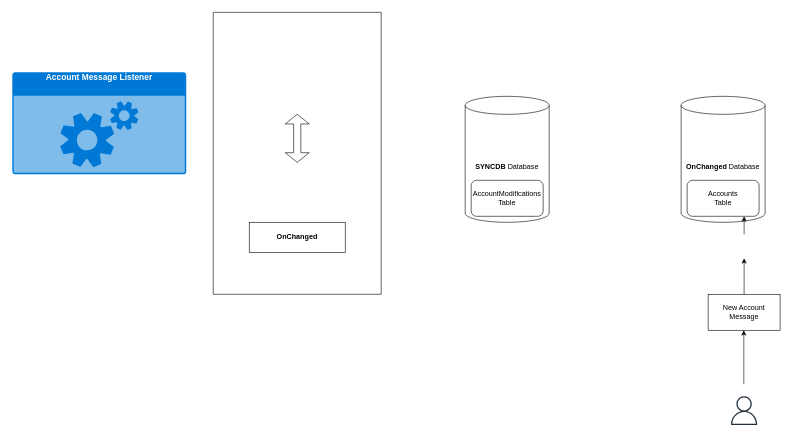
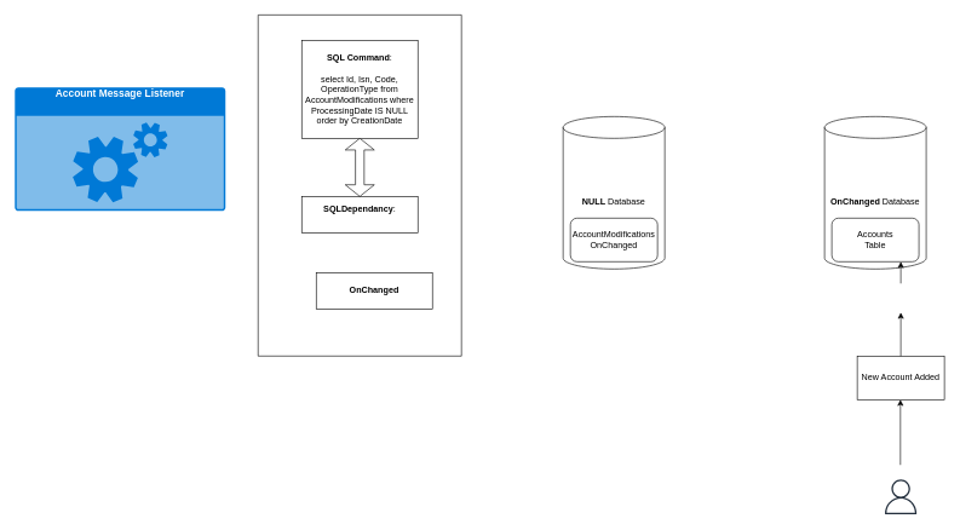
  <mxCell id="0" />
  <mxCell id="1" parent="0" />
  <mxCell id="2" value="&lt;b&gt;OnChanged &lt;/b&gt;Database" style="shape=cylinder3;whiteSpace=wrap;html=1;boundedLbl=1;backgroundOutline=1;size=15;" vertex="1" parent="1"><mxGeometry x="1135" y="160" width="140" height="210" as="geometry" /></mxCell>
  <mxCell id="3" value="Accounts &lt;br&gt;Table" style="rounded=1;whiteSpace=wrap;html=1;" vertex="1" parent="1"><mxGeometry x="1145" y="300" width="120" height="60" as="geometry" /></mxCell>
- <mxCell id="4" value="&lt;b&gt;SYNCDB&lt;/b&gt; Database" style="shape=cylinder3;whiteSpace=wrap;html=1;boundedLbl=1;backgroundOutline=1;size=15;" vertex="1" parent="1"><mxGeometry x="775" y="160" width="140" height="210" as="geometry" /></mxCell>
- <mxCell id="5" value="AccountModifications &lt;br&gt;Table" style="rounded=1;whiteSpace=wrap;html=1;" vertex="1" parent="1"><mxGeometry x="785" y="300" width="120" height="60" as="geometry" /></mxCell>
+ <mxCell id="4" value="&lt;b&gt;NULL&lt;/b&gt; Database" style="shape=cylinder3;whiteSpace=wrap;html=1;boundedLbl=1;backgroundOutline=1;size=15;" vertex="1" parent="1"><mxGeometry x="775" y="160" width="140" height="210" as="geometry" /></mxCell>
+ <mxCell id="5" value="AccountModifications &lt;br&gt;OnChanged" style="rounded=1;whiteSpace=wrap;html=1;" vertex="1" parent="1"><mxGeometry x="785" y="300" width="120" height="60" as="geometry" /></mxCell>
  <mxCell id="6" value="" style="sketch=0;outlineConnect=0;fontColor=#232F3E;gradientColor=none;fillColor=#232F3D;strokeColor=none;dashed=0;verticalLabelPosition=bottom;verticalAlign=top;align=center;html=1;fontSize=12;fontStyle=0;aspect=fixed;pointerEvents=1;shape=mxgraph.aws4.user;" vertex="1" parent="1"><mxGeometry x="1216" y="660" width="48" height="48" as="geometry" /></mxCell>
  <mxCell id="7" value="" style="endArrow=classic;html=1;rounded=0;" edge="1" parent="1"><mxGeometry width="50" height="50" relative="1" as="geometry"><mxPoint x="1239.5" y="640" as="sourcePoint" /><mxPoint x="1239.5" y="550" as="targetPoint" /></mxGeometry></mxCell>
  <mxCell id="8" style="edgeStyle=orthogonalEdgeStyle;rounded=0;orthogonalLoop=1;jettySize=auto;html=1;" edge="1" parent="1" source="11"><mxGeometry relative="1" as="geometry"><mxPoint x="1240" y="360" as="targetPoint" /></mxGeometry></mxCell>
- <mxCell id="9" value="New Account Message" style="rounded=0;whiteSpace=wrap;html=1;" vertex="1" parent="1"><mxGeometry x="1180" y="490" width="120" height="60" as="geometry" /></mxCell>
+ <mxCell id="9" value="New Account Added" style="rounded=0;whiteSpace=wrap;html=1;" vertex="1" parent="1"><mxGeometry x="1180" y="490" width="120" height="60" as="geometry" /></mxCell>
  <mxCell id="10" value="" style="edgeStyle=orthogonalEdgeStyle;rounded=0;orthogonalLoop=1;jettySize=auto;html=1;" edge="1" parent="1" source="9" target="11"><mxGeometry relative="1" as="geometry"><mxPoint x="1240" y="340" as="targetPoint" /><mxPoint x="1240" y="490" as="sourcePoint" /></mxGeometry></mxCell>
  <mxCell id="11" value="" style="shape=image;html=1;verticalAlign=top;verticalLabelPosition=bottom;labelBackgroundColor=#ffffff;imageAspect=0;aspect=fixed;image=https://cdn0.iconfinder.com/data/icons/math-business-icon-set/93/1_1-128.png" vertex="1" parent="1"><mxGeometry x="1220" y="390" width="40" height="40" as="geometry" /></mxCell>
  <mxCell id="12" value="Account Message Listener" style="html=1;whiteSpace=wrap;strokeColor=none;fillColor=#0079D6;labelPosition=center;verticalLabelPosition=middle;verticalAlign=top;align=center;fontSize=14;outlineConnect=0;spacingTop=-6;fontColor=#FFFFFF;sketch=0;shape=mxgraph.sitemap.services;fontStyle=1" vertex="1" parent="1"><mxGeometry x="20" y="120" width="290" height="170" as="geometry" /></mxCell>
  <mxCell id="13" value="" style="swimlane;startSize=0;" vertex="1" parent="1"><mxGeometry x="355" y="20" width="280" height="470" as="geometry" /></mxCell>
+ <mxCell id="14" value="&lt;b&gt;SQLDependancy&lt;/b&gt;:&lt;br&gt;&lt;br&gt;" style="rounded=0;whiteSpace=wrap;html=1;" vertex="1" parent="13"><mxGeometry x="60" y="250" width="160" height="50" as="geometry" /></mxCell>
  <mxCell id="15" value="" style="shape=doubleArrow;direction=south;whiteSpace=wrap;html=1;" vertex="1" parent="13"><mxGeometry x="120" y="170" width="40" height="80" as="geometry" /></mxCell>
- <mxCell id="17" value="&lt;b&gt;OnChanged&lt;/b&gt;" style="rounded=0;whiteSpace=wrap;html=1;" vertex="1" parent="13"><mxGeometry x="60" y="350" width="160" height="50" as="geometry" /></mxCell>
+ <mxCell id="16" value="&lt;b&gt;SQL Command&lt;/b&gt;:&lt;br&gt;&lt;br&gt;select Id, Isn, Code, OperationType from AccountModifications where ProcessingDate IS NULL order by CreationDate" style="rounded=0;whiteSpace=wrap;html=1;" vertex="1" parent="13"><mxGeometry x="60" y="35" width="160" height="135" as="geometry" /></mxCell>
+ <mxCell id="17" value="&lt;b&gt;OnChanged&lt;/b&gt;" style="rounded=0;whiteSpace=wrap;html=1;" vertex="1" parent="13"><mxGeometry x="80" y="355" width="160" height="50" as="geometry" /></mxCell>
